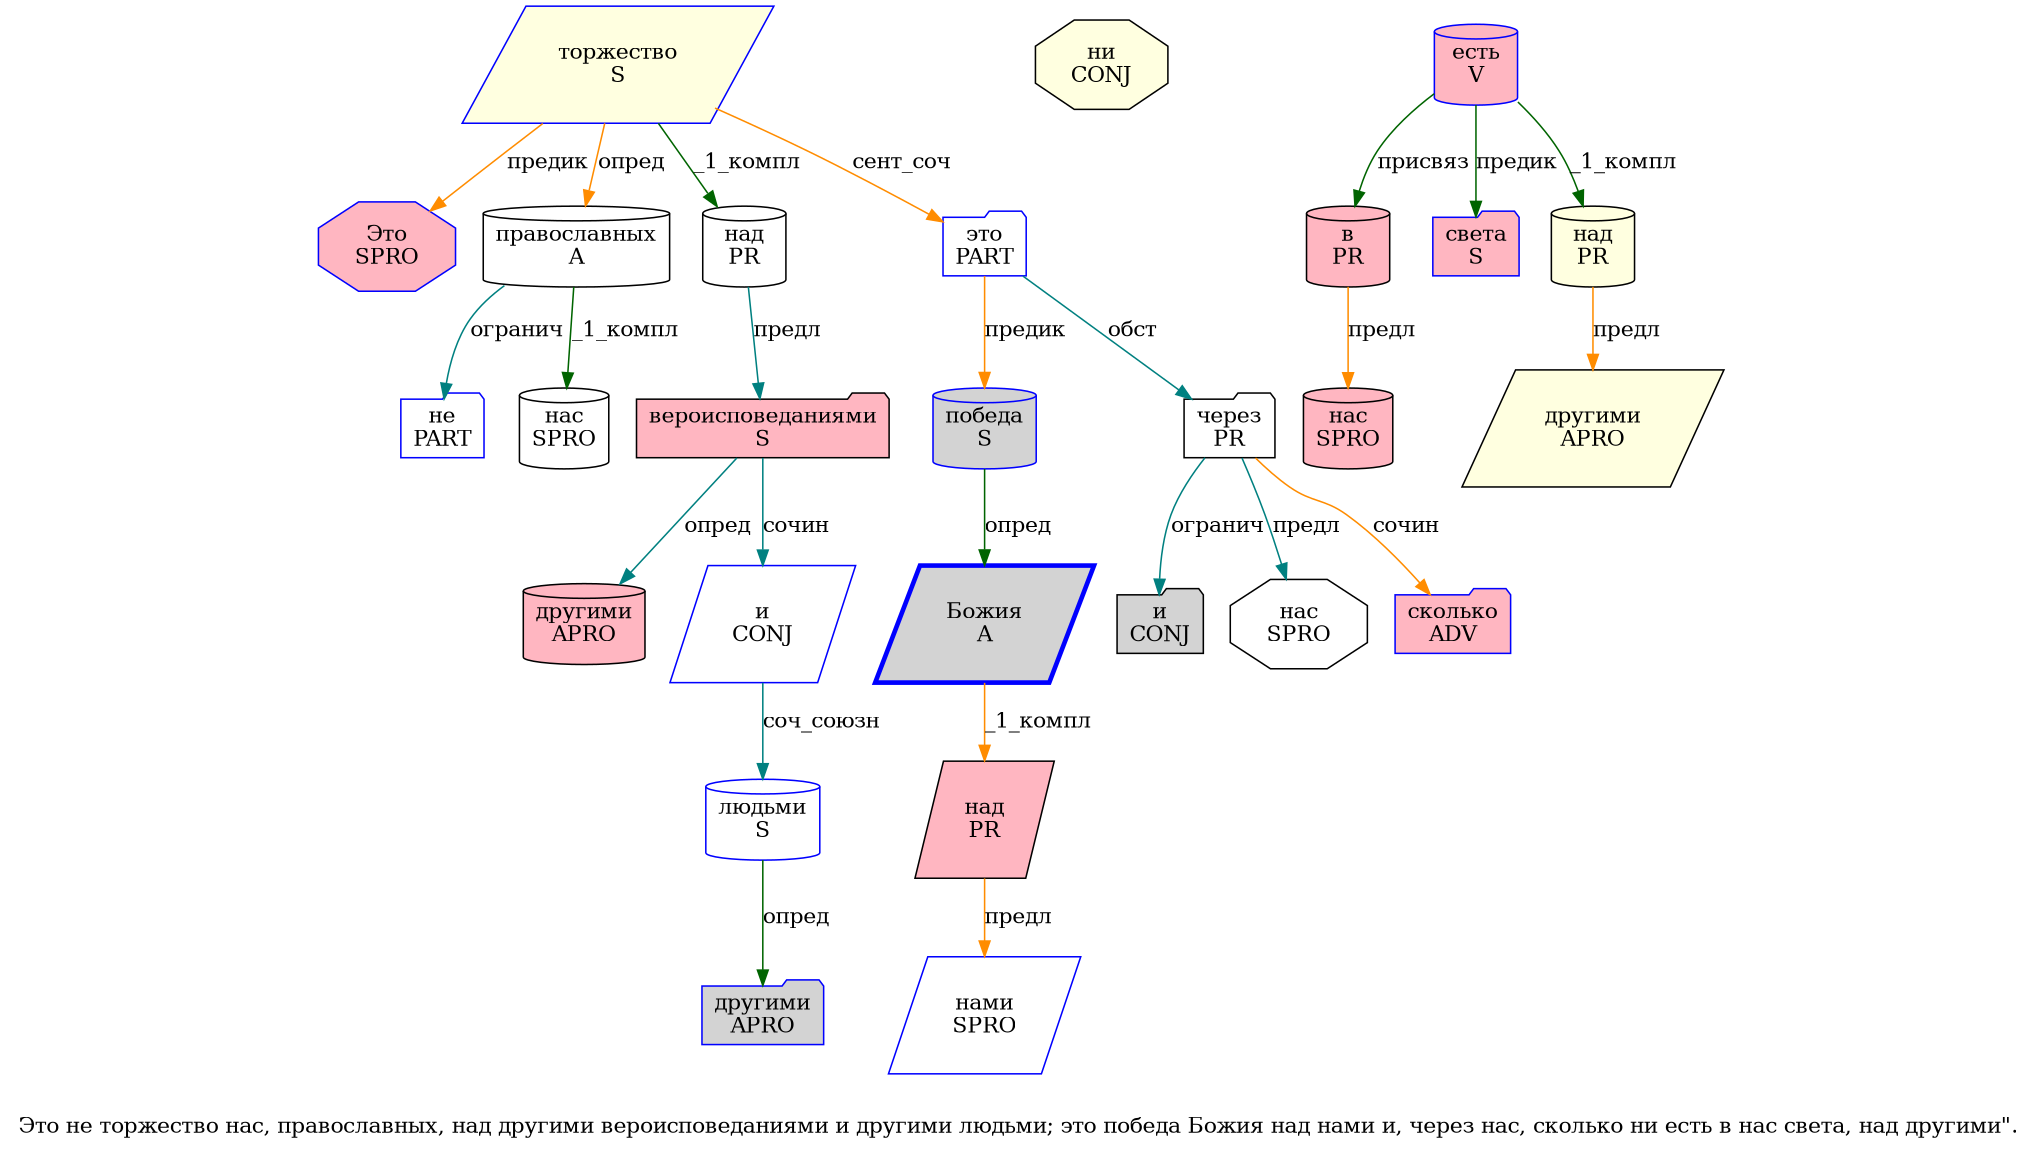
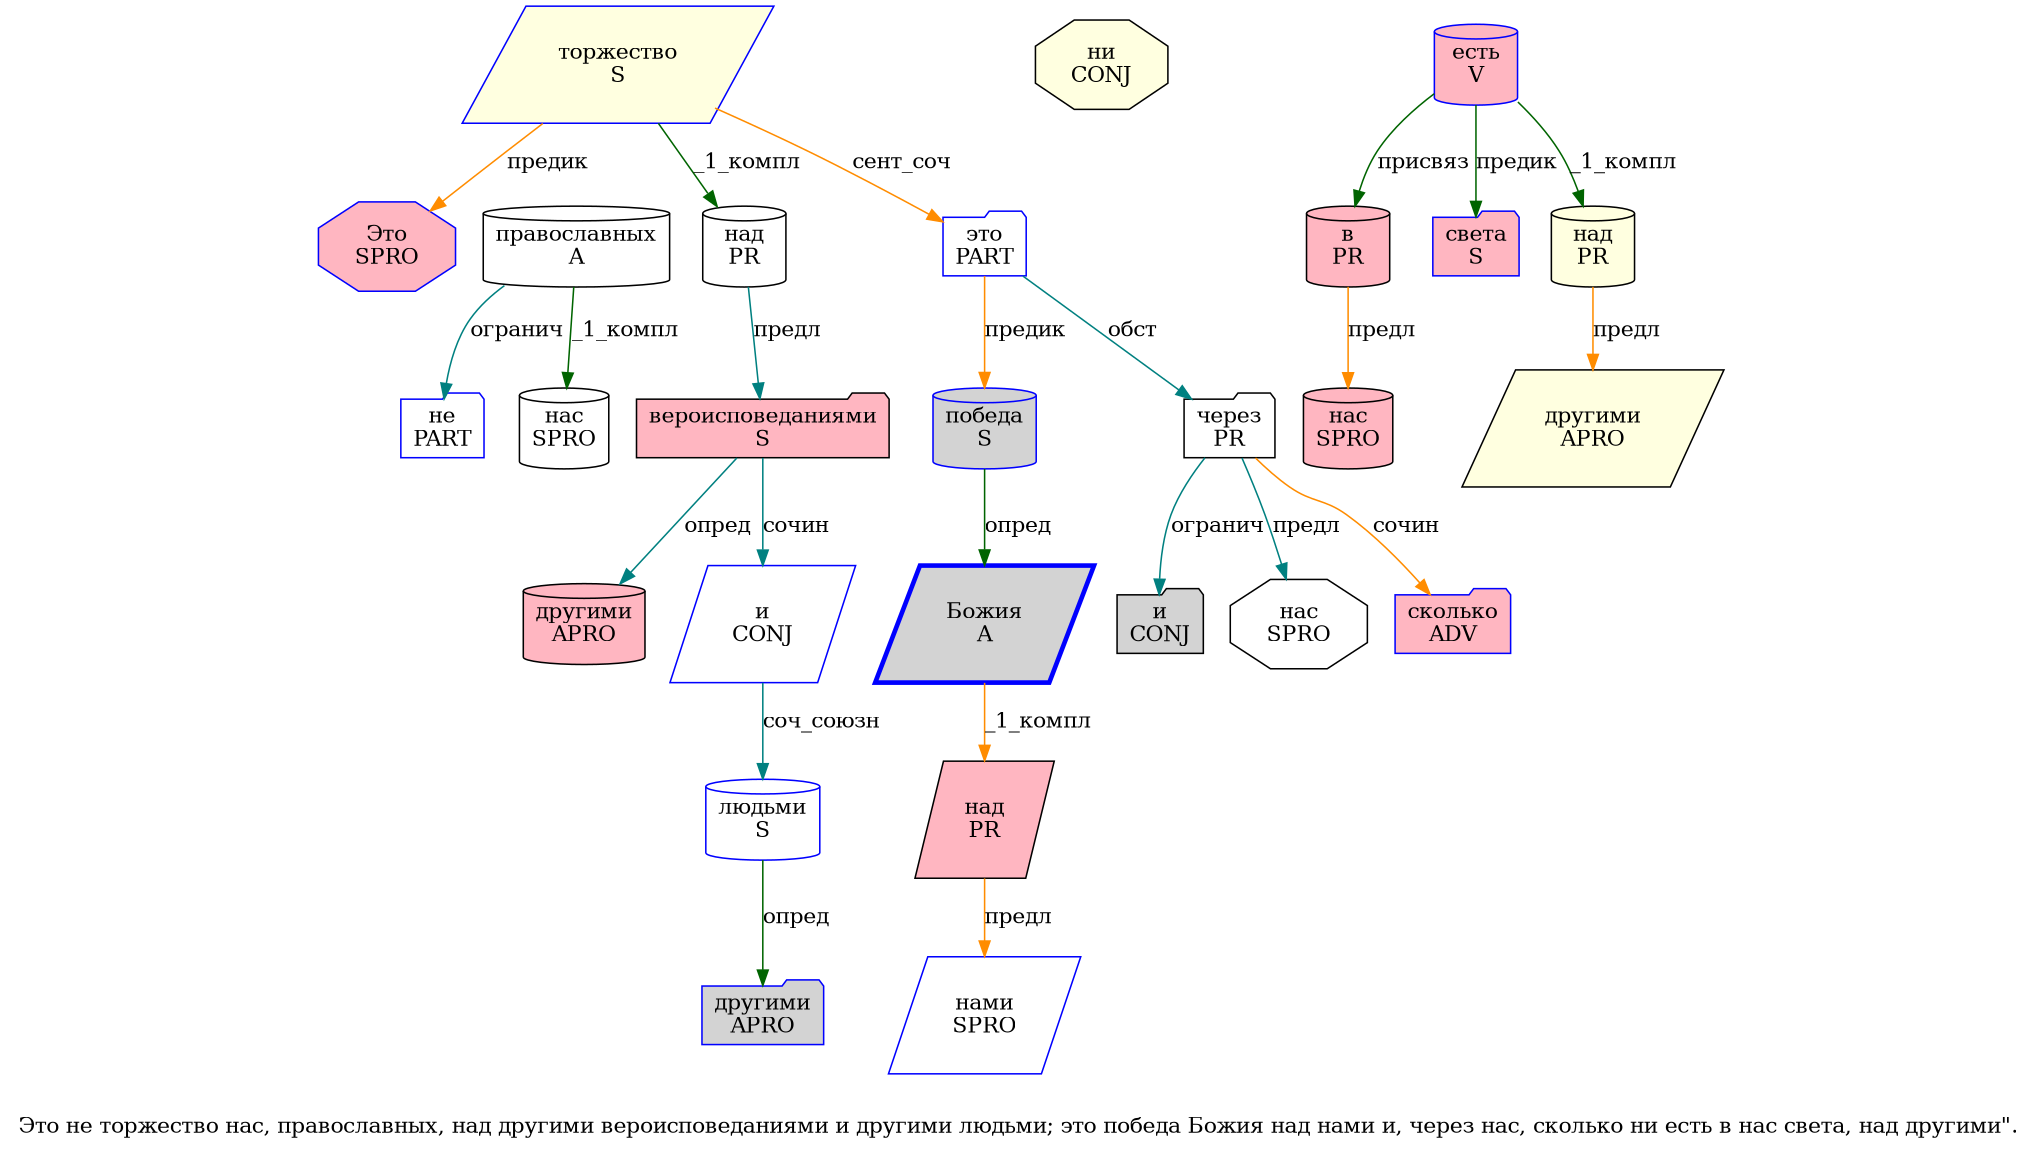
  digraph {
    label="Это не торжество нас, православных, над другими вероисповеданиями и другими людьми; это победа Божия над нами и, через нас, сколько ни есть в нас света, над другими\"."
    node [color=black fillcolor=white penwidth=1 shape=cylinder style=filled]
    edge [color=darkorange]
    n1 [color=blue fillcolor=lightpink label="Это\nSPRO" shape=octagon]
    n2 [color=blue label="не\nPART" shape=folder]
    n3 [color=blue fillcolor=lightyellow label="торжество\nS" shape=parallelogram]
    n4 [label="православных\nA"]
    n5 [label="над\nPR"]
    n6 [color=blue label="это\nPART" shape=folder]
    n7 [label="нас\nSPRO"]
    n8 [fillcolor=lightpink label="вероисповеданиями\nS" shape=folder]
    n9 [color=blue fillcolor=lightgrey label="победа\nS"]
    n10 [label="через\nPR" shape=folder]
    n11 [fillcolor=lightpink label="другими\nAPRO"]
    n12 [color=blue label="и\nCONJ" shape=parallelogram]
    n13 [color=blue label="людьми\nS"]
    n14 [color=blue fillcolor=lightgrey label="другими\nAPRO" shape=folder]
    n15 [color=blue fillcolor=lightgrey label="Божия\nA" penwidth=3 shape=parallelogram]
    n16 [fillcolor=lightgrey label="и\nCONJ" shape=folder]
    n17 [label="нас\nSPRO" shape=octagon]
    n18 [color=blue fillcolor=lightpink label="сколько\nADV" shape=folder]
    n19 [fillcolor=lightpink label="над\nPR" shape=parallelogram]
    n20 [color=blue label="нами\nSPRO" shape=parallelogram]
    n21 [fillcolor=lightyellow label="ни\nCONJ" shape=octagon]
    n22 [color=blue fillcolor=lightpink label="есть\nV"]
    n23 [fillcolor=lightpink label="в\nPR"]
    n24 [color=blue fillcolor=lightpink label="света\nS" shape=folder]
    n25 [fillcolor=lightyellow label="над\nPR"]
    n26 [fillcolor=lightpink label="нас\nSPRO"]
    n27 [fillcolor=lightyellow label="другими\nAPRO" shape=parallelogram]
    n3 -> n1 [label="предик"]
-   n3 -> n4 [label="опред"]
    n3 -> n5 [color=darkgreen label="_1_компл"]
    n3 -> n6 [label="сент_соч"]
    n4 -> n2 [color=teal label="огранич"]
    n4 -> n7 [color=darkgreen label="_1_компл"]
    n5 -> n8 [color=teal label="предл"]
    n6 -> n9 [label="предик"]
    n6 -> n10 [color=teal label="обст"]
    n8 -> n11 [color=teal label="опред"]
    n8 -> n12 [color=teal label="сочин"]
    n9 -> n15 [color=darkgreen label="опред"]
    n10 -> n16 [color=teal label="огранич"]
    n10 -> n17 [color=teal label="предл"]
    n10 -> n18 [label="сочин"]
    n12 -> n13 [color=teal label="соч_союзн"]
    n13 -> n14 [color=darkgreen label="опред"]
    n15 -> n19 [label="_1_компл"]
    n19 -> n20 [label="предл"]
    n22 -> n23 [color=darkgreen label="присвяз"]
    n22 -> n24 [color=darkgreen label="предик"]
    n22 -> n25 [color=darkgreen label="_1_компл"]
    n23 -> n26 [label="предл"]
    n25 -> n27 [label="предл"]
  }
